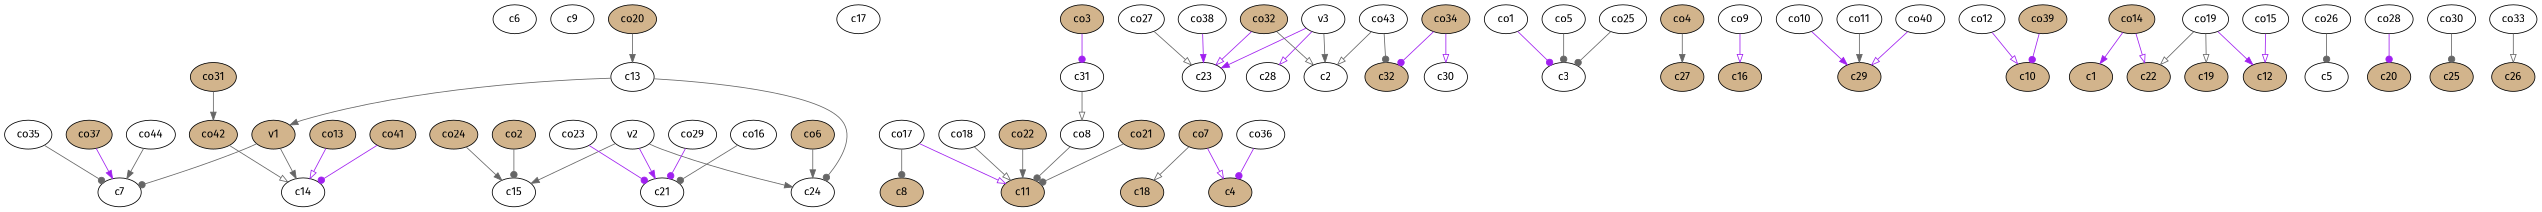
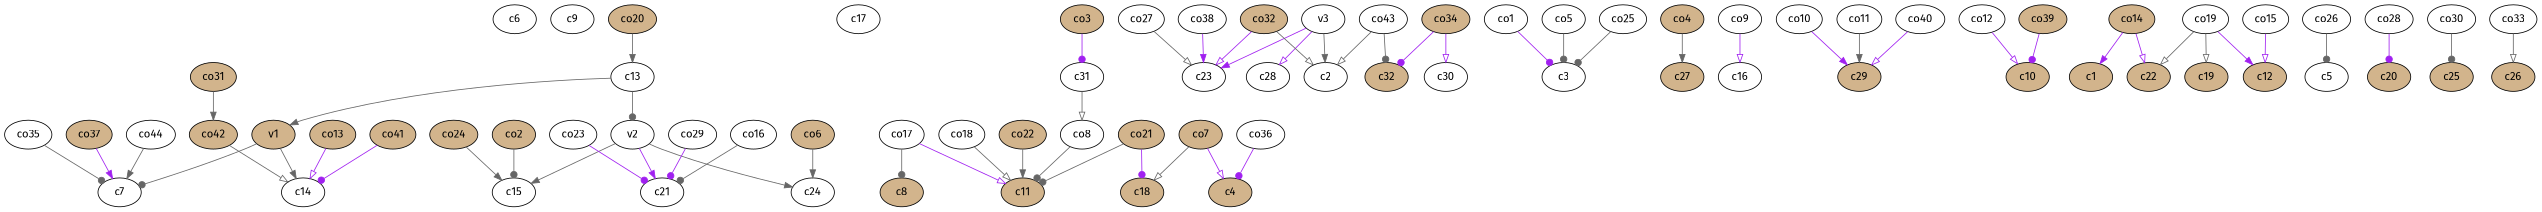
  strict digraph {
    fontname="Fira Sans"
    node [fillcolor=white fontname="Fira Sans" style=filled]
    edge [arrowhead=dot color=gray40 fontname="Fira Sans" weight=1]
    c6
    c9
    v1 [fillcolor=tan]
    c13
    v2
    c7
    c14
    c15
    c21
    c24
    c17
    c31
    co8
    c11 [fillcolor=tan]
    v3
    c2
    c23
    c28
    co1
    c3
    co2 [fillcolor=tan]
    co3 [fillcolor=tan]
    co4 [fillcolor=tan]
    c27 [fillcolor=tan]
    co5
    co6 [fillcolor=tan]
    co7 [fillcolor=tan]
    c4 [fillcolor=tan]
    c18 [fillcolor=tan]
-   c16 [fillcolor=tan]
+   c16
    co9
    c29 [fillcolor=tan]
    co10
    co11
    c10 [fillcolor=tan]
    co12
    co13 [fillcolor=tan]
    co14 [fillcolor=tan]
    c1 [fillcolor=tan]
    c22 [fillcolor=tan]
    c12 [fillcolor=tan]
    co15
    co16
    co17
    c8 [fillcolor=tan]
    co18
    co19
    c19 [fillcolor=tan]
    co20 [fillcolor=tan]
    co21 [fillcolor=tan]
    co22 [fillcolor=tan]
    co23
    co24 [fillcolor=tan]
    co25
    co26
    c5
    co27
    c20 [fillcolor=tan]
    co28
    co29
    c25 [fillcolor=tan]
    co30
    co31 [fillcolor=tan]
    co42 [fillcolor=tan]
    co32 [fillcolor=tan]
    c26 [fillcolor=tan]
    co33
    co34 [fillcolor=tan]
    c30
    c32 [fillcolor=tan]
    co35
    co36
    co37 [fillcolor=tan]
    co38
    co39 [fillcolor=tan]
    co40
    co41 [fillcolor=tan]
    co43
    co44
    v1 -> c7
    v1 -> c14 [arrowhead=normal]
    c13 -> v1 [arrowhead=normal]
-   c13 -> c24
+   c13 -> v2
    v2 -> c15 [arrowhead=normal]
    v2 -> c21 [arrowhead=normal color=purple]
    v2 -> c24 [arrowhead=normal]
    c31 -> co8 [arrowhead=onormal]
    co8 -> c11
    v3 -> c2 [arrowhead=normal]
    v3 -> c23 [arrowhead=normal color=purple]
    v3 -> c28 [arrowhead=onormal color=purple]
    co1 -> c3 [color=purple]
    co2 -> c15
    co3 -> c31 [color=purple]
    co4 -> c27 [arrowhead=normal]
    co5 -> c3
    co6 -> c24 [arrowhead=normal]
    co7 -> c4 [arrowhead=onormal color=purple]
    co7 -> c18 [arrowhead=onormal]
    co9 -> c16 [arrowhead=onormal color=purple]
    co10 -> c29 [arrowhead=normal color=purple]
    co11 -> c29 [arrowhead=normal]
    co12 -> c10 [arrowhead=onormal color=purple]
    co13 -> c14 [arrowhead=onormal color=purple]
    co14 -> c1 [arrowhead=normal color=purple]
    co14 -> c22 [arrowhead=onormal color=purple]
    co15 -> c12 [arrowhead=onormal color=purple]
    co16 -> c21
    co17 -> c11 [arrowhead=onormal color=purple]
    co17 -> c8
    co18 -> c11 [arrowhead=onormal]
    co19 -> c22 [arrowhead=onormal]
    co19 -> c12 [arrowhead=normal color=purple]
    co19 -> c19 [arrowhead=onormal]
    co20 -> c13 [arrowhead=normal]
    co21 -> c11
+   co21 -> c18 [color=purple]
    co22 -> c11 [arrowhead=normal]
    co23 -> c21 [color=purple]
    co24 -> c15 [arrowhead=normal]
    co25 -> c3
    co26 -> c5
    co27 -> c23 [arrowhead=onormal]
    co28 -> c20 [color=purple]
    co29 -> c21 [color=purple]
    co30 -> c25
    co31 -> co42 [arrowhead=normal]
    co42 -> c14 [arrowhead=onormal]
    co32 -> c2 [arrowhead=onormal]
    co32 -> c23 [arrowhead=onormal color=purple]
    co33 -> c26 [arrowhead=onormal]
    co34 -> c30 [arrowhead=onormal color=purple]
    co34 -> c32 [color=purple]
    co35 -> c7
    co36 -> c4 [color=purple]
    co37 -> c7 [arrowhead=normal color=purple]
    co38 -> c23 [arrowhead=normal color=purple]
    co39 -> c10 [color=purple]
    co40 -> c29 [arrowhead=onormal color=purple]
    co41 -> c14 [color=purple]
    co43 -> c2 [arrowhead=onormal]
    co43 -> c32
    co44 -> c7 [arrowhead=normal]
  }
